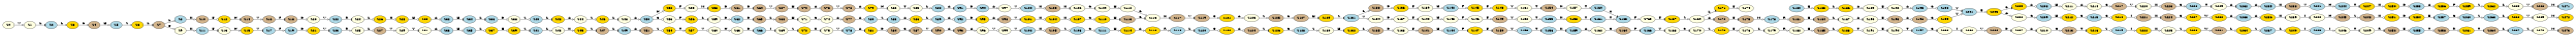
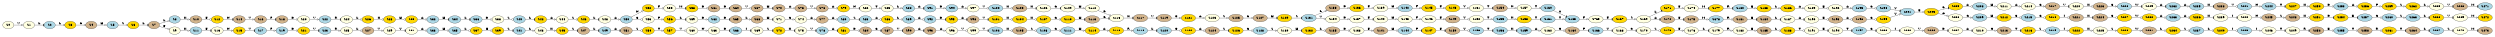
  strict digraph {
    fontname="DejaVu Serif"
    rankdir=LR
    node [fillcolor=lightyellow fontname="DejaVu Serif" style=filled]
    edge [arrowhead=tee fontname="DejaVu Serif"]
    S0
    S1
    S2 [fillcolor=lightblue]
    S3 [fillcolor=gold]
    S4 [fillcolor=tan]
    S5 [fillcolor=lightblue]
    S6 [fillcolor=gold]
    S7 [fillcolor=tan]
    S8 [fillcolor=lightblue]
    S9
    S10 [fillcolor=tan]
    S11 [fillcolor=lightblue]
    S12 [fillcolor=gold]
    S13
    S14 [fillcolor=tan]
    S15 [fillcolor=gold]
    S16 [fillcolor=tan]
    S17 [fillcolor=lightblue]
    S18 [fillcolor=tan]
    S19 [fillcolor=lightblue]
    S20
    S21 [fillcolor=gold]
    S22 [fillcolor=lightblue]
    S23 [fillcolor=lightblue]
    S24
    S25
    S26 [fillcolor=gold]
    S27 [fillcolor=tan]
    S28 [fillcolor=gold]
    S29
    S30 [fillcolor=gold]
    S31
    S32 [fillcolor=lightblue]
    S33 [fillcolor=lightblue]
    S34 [fillcolor=lightblue]
    S35 [fillcolor=lightblue]
    S36 [fillcolor=lightblue]
    S37 [fillcolor=gold]
    S38
    S39 [fillcolor=gold]
    S40 [fillcolor=lightblue]
    S41 [fillcolor=lightblue]
    S42 [fillcolor=gold]
    S43
    S44
    S45 [fillcolor=gold]
    S46 [fillcolor=gold]
    S47 [fillcolor=tan]
    S48
    S49 [fillcolor=lightblue]
    S50 [fillcolor=lightblue]
    S51 [fillcolor=tan]
    S52 [fillcolor=gold]
    S53
    S54 [fillcolor=gold]
    S55
    S56 [fillcolor=gold]
    S57 [fillcolor=gold]
    S58 [fillcolor=gold]
    S59
    S60
    S61 [fillcolor=tan]
    S62 [fillcolor=lightblue]
    S63
    S64 [fillcolor=tan]
    S65 [fillcolor=tan]
    S66 [fillcolor=lightblue]
    S67 [fillcolor=tan]
    S68 [fillcolor=tan]
    S69
    S70 [fillcolor=tan]
    S71
    S72 [fillcolor=gold]
    S73 [fillcolor=tan]
    S74
    S75
    S76 [fillcolor=tan]
    S77 [fillcolor=tan]
    S78 [fillcolor=lightblue]
    S79 [fillcolor=gold]
    S80 [fillcolor=lightblue]
    S81 [fillcolor=gold]
    S82
    S83 [fillcolor=lightblue]
    S84 [fillcolor=tan]
    S85
    S86 [fillcolor=gold]
    S87 [fillcolor=tan]
    S88 [fillcolor=lightblue]
    S89 [fillcolor=lightblue]
    S90 [fillcolor=tan]
    S91 [fillcolor=lightblue]
    S92 [fillcolor=lightblue]
    S93 [fillcolor=tan]
    S94 [fillcolor=lightblue]
    S95 [fillcolor=gold]
    S96
    S97
    S98 [fillcolor=tan]
    S99
    S100 [fillcolor=lightblue]
    S101 [fillcolor=gold]
    S102 [fillcolor=lightblue]
    S103 [fillcolor=tan]
    S104 [fillcolor=gold]
    S105 [fillcolor=tan]
    S106
    S107 [fillcolor=gold]
    S108 [fillcolor=lightblue]
    S109
    S110 [fillcolor=gold]
    S111 [fillcolor=lightblue]
    S112
    S113 [fillcolor=tan]
    S114 [fillcolor=gold]
    S115
    S116 [fillcolor=gold]
    S117 [fillcolor=tan]
    S118 [fillcolor=lightblue]
    S119 [fillcolor=tan]
    S120 [fillcolor=lightblue]
    S121 [fillcolor=gold]
    S122 [fillcolor=gold]
    S123
    S124 [fillcolor=tan]
    S125 [fillcolor=tan]
    S126 [fillcolor=gold]
    S127 [fillcolor=tan]
    S128 [fillcolor=lightblue]
    S129 [fillcolor=gold]
    S130
    S131 [fillcolor=lightblue]
    S132 [fillcolor=gold]
    S133 [fillcolor=tan]
    S134
    S135 [fillcolor=tan]
    S136 [fillcolor=gold]
    S137
    S138
    S139
    S140
    S141 [fillcolor=tan]
    S142 [fillcolor=lightblue]
    S143
    S144 [fillcolor=lightblue]
    S145 [fillcolor=gold]
    S146
    S147 [fillcolor=gold]
    S148 [fillcolor=gold]
    S149 [fillcolor=tan]
    S150 [fillcolor=tan]
    S151
    S152
    S153 [fillcolor=lightblue]
    S154 [fillcolor=tan]
    S155 [fillcolor=lightblue]
    S156 [fillcolor=lightblue]
    S157
    S158 [fillcolor=gold]
    S159 [fillcolor=lightblue]
    S160 [fillcolor=lightblue]
    S161 [fillcolor=lightblue]
    S162
    S163 [fillcolor=lightblue]
    S164 [fillcolor=tan]
    n166 [label=S765]
    S166 [fillcolor=lightblue]
    S167 [fillcolor=gold]
    S168
    S169
    S170
    S171 [fillcolor=gold]
    S172 [fillcolor=tan]
    S173 [fillcolor=gold]
    S174
    S175 [fillcolor=tan]
    S176
-   S178 [fillcolor=lightblue]
+   S177 [fillcolor=gold]
+   S178 [fillcolor=lightblue label=S678]
    S179
    S180 [fillcolor=lightblue]
    S181 [fillcolor=tan]
    S182
    S183 [fillcolor=gold]
    S184 [fillcolor=tan]
    S185 [fillcolor=tan]
    S186 [fillcolor=gold]
    S187
    S188 [fillcolor=gold]
    S189
    S190
    S191
    S192
    S193 [fillcolor=tan]
    S194
    S195 [fillcolor=lightblue]
    S196 [fillcolor=tan]
    S197 [fillcolor=lightblue]
    S198 [fillcolor=lightblue]
    S199 [fillcolor=gold]
    S200
    S201 [fillcolor=lightblue]
    S202
    S203 [fillcolor=gold]
    S204 [fillcolor=tan]
    S205 [fillcolor=gold]
    S206
    S207
    S208 [fillcolor=lightblue]
    S209 [fillcolor=lightblue]
    S210
    S211
    S212 [fillcolor=gold]
    S213 [fillcolor=tan]
    S214
    S215 [fillcolor=lightblue]
    S216 [fillcolor=gold]
    S217 [fillcolor=tan]
    S218 [fillcolor=gold]
    S219 [fillcolor=lightblue]
    S220
    S221 [fillcolor=tan]
    S222 [fillcolor=gold]
    S223 [fillcolor=tan]
    S224 [fillcolor=tan]
    S225
    S226 [fillcolor=lightblue]
    S227 [fillcolor=gold]
    S228 [fillcolor=gold]
    S229
    S230 [fillcolor=gold]
    S231 [fillcolor=tan]
    S232 [fillcolor=lightblue]
    S233 [fillcolor=lightblue]
    S234 [fillcolor=gold]
    S235 [fillcolor=lightblue]
    S236 [fillcolor=gold]
    S237 [fillcolor=lightblue]
    S238 [fillcolor=tan]
    S239
    S240 [fillcolor=gold]
    S241 [fillcolor=lightblue]
    S242
    S243 [fillcolor=lightblue]
    S244 [fillcolor=lightblue]
    S245 [fillcolor=tan]
    S246
    S247 [fillcolor=gold]
    S248 [fillcolor=tan]
    S249
    S250 [fillcolor=gold]
    S251 [fillcolor=gold]
    S252 [fillcolor=tan]
    S253 [fillcolor=lightblue]
    S254 [fillcolor=gold]
    S255 [fillcolor=lightblue]
    S256 [fillcolor=gold]
    S257 [fillcolor=lightblue]
    S258 [fillcolor=tan]
    S259 [fillcolor=gold]
    S260 [fillcolor=lightblue]
    S261 [fillcolor=gold]
    S262 [fillcolor=gold]
    S263 [fillcolor=lightblue]
    S264 [fillcolor=tan]
    S265
    S266 [fillcolor=gold]
    S267 [fillcolor=lightblue]
    S268 [fillcolor=tan]
    S269
    S270
    S271 [fillcolor=lightblue]
    S272 [fillcolor=gold]
    S273 [fillcolor=tan]
    S0 -> S1 [arrowhead=onormal label=V]
    S1 -> S2 [label=L]
    S2 -> S3 [arrowhead=odot label=L]
    S3 -> S4 [arrowhead=odot label=C]
    S4 -> S5 [arrowhead=onormal label=H]
    S5 -> S6 [arrowhead=odot label=S]
    S6 -> S7 [label=L]
    S7 -> S8 [arrowhead=odot label=L]
    S7 -> S9 [arrowhead=odot label=F]
    S8 -> S10 [arrowhead=onormal label=K]
    S9 -> S11 [arrowhead=onormal label=K]
    S10 -> S12 [arrowhead=odot label=F]
    S11 -> S13 [label=F]
    S12 -> S14 [label=N]
    S13 -> S15 [arrowhead=onormal label=N]
    S14 -> S16 [arrowhead=onormal label=V]
    S15 -> S17 [label=V]
    S16 -> S18 [label=P]
    S17 -> S19 [arrowhead=onormal label=P]
    S18 -> S20 [arrowhead=odot label=D]
    S19 -> S21 [arrowhead=odot label=D]
    S20 -> S22 [arrowhead=onormal label=V]
    S21 -> S23 [label=V]
    S22 -> S24 [label=R]
    S23 -> S25 [arrowhead=onormal label=R]
    S24 -> S26 [arrowhead=odot label=L]
    S25 -> S27 [arrowhead=odot label=L]
    S26 -> S28 [arrowhead=odot label=K]
    S27 -> S29 [arrowhead=onormal label=V]
    S28 -> S30 [arrowhead=odot label=H]
    S29 -> S31 [label=Y]
    S30 -> S32 [arrowhead=odot label=A]
    S31 -> S33 [arrowhead=odot label=A]
    S32 -> S34 [label=H]
    S33 -> S35 [arrowhead=odot label=H]
    S34 -> S36 [label=L]
    S35 -> S37 [arrowhead=odot label=L]
    S36 -> S38 [arrowhead=odot label=D]
    S37 -> S39 [arrowhead=odot label=E]
    S38 -> S40 [arrowhead=odot label=S]
    S39 -> S41 [label=S]
    S40 -> S42 [label=L]
    S41 -> S43 [arrowhead=onormal label=L]
    S42 -> S44 [arrowhead=onormal label=A]
    S43 -> S45 [arrowhead=onormal label=K]
    S44 -> S46 [arrowhead=odot label=S]
    S45 -> S47 [label=S]
    S46 -> S48 [label=L]
    S47 -> S49 [label=L]
    S48 -> S50 [arrowhead=onormal label=A]
    S49 -> S51 [label=A]
    S50 -> S52 [arrowhead=onormal label=N]
    S50 -> S53 [arrowhead=odot label=G]
    S51 -> S54 [arrowhead=odot label=S]
    S52 -> S55 [arrowhead=odot label=P]
    S53 -> S56 [arrowhead=onormal label=P]
    S54 -> S57 [arrowhead=onormal label=T]
    S55 -> S58 [label=M]
    S56 -> S59 [label=L]
    S57 -> S60 [arrowhead=odot label=V]
    S58 -> S61 [arrowhead=odot label=D]
    S59 -> S62 [arrowhead=onormal label=D]
    S60 -> S63 [arrowhead=onormal label=N]
    S61 -> S64 [label=D]
    S62 -> S65 [label=D]
    S63 -> S66 [label=D]
    S64 -> S67 [arrowhead=odot label=V]
    S65 -> S68 [arrowhead=onormal label=L]
    S66 -> S69 [label=I]
    S67 -> S70 [label=H]
    S68 -> S71 [label=H]
    S69 -> S72 [label=S]
    S70 -> S73 [arrowhead=odot label=A]
    S71 -> S74 [arrowhead=onormal label=G]
    S72 -> S75 [label=K]
    S73 -> S76 [arrowhead=onormal label=V]
    S74 -> S77 [arrowhead=onormal label=A]
    S75 -> S78 [label=V]
    S76 -> S79 [arrowhead=odot label=A]
    S77 -> S80 [arrowhead=odot label=A]
    S78 -> S81 [label=A]
    S79 -> S82 [label=N]
    S80 -> S83 [label=S]
    S81 -> S84 [arrowhead=odot label=D]
    S82 -> S85 [arrowhead=onormal label=T]
    S83 -> S86 [arrowhead=odot label=A]
    S84 -> S87 [label=G]
    S85 -> S88 [arrowhead=onormal label=L]
    S86 -> S89 [arrowhead=odot label=L]
    S87 -> S90 [label=V]
    S88 -> S91 [label=A]
    S89 -> S92 [arrowhead=odot label=A]
    S90 -> S93 [label=A]
    S91 -> S94 [arrowhead=onormal label=D]
    S92 -> S95 [label=D]
    S93 -> S96 [arrowhead=onormal label=A]
    S94 -> S97 [arrowhead=onormal label=A]
    S95 -> S98 [label=A]
    S96 -> S99 [arrowhead=odot label=V]
    S97 -> S100 [arrowhead=odot label=V]
    S98 -> S101 [label=V]
    S99 -> S102 [label=V]
    S100 -> S103 [arrowhead=odot label=K]
    S101 -> S104 [arrowhead=odot label=K]
    S102 -> S105 [arrowhead=odot label=K]
    S103 -> S106 [label=K]
    S104 -> S107 [arrowhead=odot label=K]
    S105 -> S108 [arrowhead=odot label=S]
    S106 -> S109 [label=G]
    S107 -> S110 [arrowhead=odot label=G]
    S108 -> S111 [arrowhead=odot label=G]
    S109 -> S112 [arrowhead=onormal label=H]
    S110 -> S113 [label=H]
    S111 -> S114 [arrowhead=onormal label=H]
    S112 -> S115 [arrowhead=odot label=G]
    S113 -> S115 [label=G]
    S114 -> S116 [arrowhead=onormal label=A]
    S115 -> S117 [label=K]
    S116 -> S118 [arrowhead=onormal label=R]
    S117 -> S119 [label=V]
    S118 -> S120 [label=L]
    S119 -> S121 [arrowhead=onormal label=Q]
    S120 -> S122 [arrowhead=odot label=Q]
    S121 -> S123 [arrowhead=onormal label=A]
    S122 -> S124 [arrowhead=odot label=A]
    S123 -> S125 [arrowhead=onormal label=S]
    S124 -> S126 [label=S]
    S125 -> S127 [arrowhead=odot label=G]
    S126 -> S128 [arrowhead=odot label=G]
    S127 -> S129 [label=H]
    S128 -> S130 [arrowhead=onormal label=S]
    S129 -> S131 [label=S]
    S130 -> S132 [label=H]
    S131 -> S133 [arrowhead=onormal label=L]
    S131 -> S134 [arrowhead=odot label=V]
    S132 -> S135 [arrowhead=odot label=L]
    S133 -> S136 [arrowhead=onormal label=D]
    S134 -> S137 [arrowhead=onormal label=D]
    S135 -> S138 [arrowhead=odot label=D]
    S136 -> S139 [arrowhead=odot label=F]
    S137 -> S140 [label=F]
    S138 -> S141 [arrowhead=onormal label=F]
    S139 -> S142 [arrowhead=odot label=H]
    S140 -> S143 [arrowhead=onormal label=H]
    S141 -> S144 [arrowhead=odot label=H]
    S142 -> S145 [arrowhead=onormal label=P]
    S143 -> S146 [arrowhead=onormal label=P]
    S144 -> S147 [label=P]
    S145 -> S148 [arrowhead=onormal label=F]
    S146 -> S149 [arrowhead=onormal label=F]
    S147 -> S150 [label=F]
    S148 -> S151 [arrowhead=onormal label=Y]
    S149 -> S152 [arrowhead=odot label=Y]
    S150 -> S153 [arrowhead=odot label=Y]
    S151 -> S154 [label=T]
    S152 -> S155 [arrowhead=onormal label=T]
    S153 -> S156 [label=T]
    S154 -> S157 [arrowhead=onormal label=K]
    S155 -> S158 [arrowhead=onormal label=K]
    S156 -> S159 [label=K]
    S157 -> S160 [arrowhead=odot label=T]
    S158 -> S161 [label=T]
    S159 -> S162 [arrowhead=onormal label=A]
    S160 -> S163 [label=T]
    S161 -> S163 [arrowhead=onormal label=T]
    S162 -> S164 [arrowhead=odot label=Q]
    S163 -> n166 [arrowhead=onormal label=P]
    S164 -> S166 [label=P]
    n166 -> S167 [label=F]
    S166 -> S168 [label=Y]
    S167 -> S169 [arrowhead=onormal label=S]
    S168 -> S170 [label=C]
    S169 -> S171 [label=L]
    S169 -> S172 [label=A]
    S170 -> S173 [arrowhead=odot label=S]
    S171 -> S174 [arrowhead=onormal label=F]
    S172 -> S175 [label=F]
    S173 -> S176 [arrowhead=onormal label=F]
+   S174 -> S177 [label=M]
    S175 -> S178 [arrowhead=onormal label=M]
    S176 -> S179 [label=L]
+   S177 -> S180 [label=R]
    S178 -> S181 [arrowhead=odot label=R]
    S179 -> S182 [arrowhead=onormal label=R]
    S180 -> S183 [arrowhead=onormal label=E]
    S181 -> S184 [label=E]
    S182 -> S185 [arrowhead=onormal label=E]
    S183 -> S186 [arrowhead=onormal label=L]
    S184 -> S187 [label=L]
    S185 -> S188 [arrowhead=odot label=L]
    S186 -> S189 [arrowhead=onormal label=A]
    S187 -> S190 [label=A]
    S188 -> S191 [arrowhead=odot label=T]
    S189 -> S192 [arrowhead=odot label=E]
    S190 -> S193 [arrowhead=odot label=E]
    S191 -> S194 [label=E]
    S192 -> S195 [arrowhead=onormal label=A]
    S193 -> S196 [arrowhead=odot label=A]
    S194 -> S197 [label=T]
    S195 -> S198 [arrowhead=odot label=G]
    S196 -> S199 [arrowhead=odot label=G]
    S197 -> S200 [label=G]
    S198 -> S201 [label=Y]
    S199 -> S201 [arrowhead=onormal label=Y]
    S200 -> S202 [label=I]
    S201 -> S203 [arrowhead=odot label=E]
    S202 -> S204 [arrowhead=onormal label=V]
    S203 -> S205 [label=G]
    S203 -> S206 [arrowhead=onormal label=A]
    S204 -> S207 [label=D]
    S205 -> S208 [arrowhead=odot label=A]
    S206 -> S209 [arrowhead=onormal label=G]
    S207 -> S210 [label=A]
    S208 -> S211 [arrowhead=onormal label=H]
    S209 -> S212 [arrowhead=odot label=H]
    S210 -> S213 [arrowhead=onormal label=Q]
    S211 -> S214 [arrowhead=onormal label=A]
    S212 -> S215 [arrowhead=odot label=G]
    S213 -> S216 [label=T]
    S214 -> S217 [arrowhead=onormal label=G]
    S215 -> S218 [arrowhead=odot label=G]
    S216 -> S219 [arrowhead=odot label=S]
    S217 -> S220 [label=V]
    S218 -> S221 [arrowhead=odot label=I]
    S219 -> S222 [arrowhead=onormal label=I]
    S220 -> S223 [arrowhead=odot label=K]
    S221 -> S224 [label=K]
    S222 -> S225 [arrowhead=onormal label=K]
    S223 -> S226 [arrowhead=onormal label=G]
    S224 -> S227 [arrowhead=odot label=G]
    S225 -> S228 [arrowhead=onormal label=S]
-   S226 -> S229 [label=T]
+   S226 -> S229 [label=W]
    S227 -> S230 [arrowhead=odot label=W]
    S228 -> S231 [arrowhead=onormal label=W]
    S229 -> S232 [label=A]
    S230 -> S233 [arrowhead=odot label=A]
    S231 -> S234 [arrowhead=odot label=L]
    S232 -> S235 [arrowhead=onormal label=A]
    S233 -> S236 [arrowhead=odot label=A]
    S234 -> S237 [arrowhead=odot label=S]
    S235 -> S238 [label=K]
    S236 -> S239 [label=K]
    S237 -> S240 [arrowhead=odot label=L]
    S238 -> S241 [arrowhead=odot label=V]
    S239 -> S242 [label=I]
    S240 -> S243 [arrowhead=odot label=I]
    S241 -> S244 [arrowhead=onormal label=N]
    S242 -> S245 [arrowhead=odot label=N]
    S243 -> S246 [arrowhead=onormal label=I]
    S244 -> S247 [label=T]
    S245 -> S248 [arrowhead=onormal label=S]
    S246 -> S249 [label=T]
    S247 -> S250 [arrowhead=onormal label=K]
    S248 -> S251 [arrowhead=odot label=K]
    S249 -> S252 [label=R]
    S250 -> S253 [arrowhead=odot label=D]
    S251 -> S254 [label=D]
    S252 -> S255 [arrowhead=odot label=E]
    S253 -> S256 [arrowhead=odot label=A]
    S254 -> S257 [label=E]
    S255 -> S258 [arrowhead=odot label=T]
    S256 -> S259 [arrowhead=onormal label=P]
    S257 -> S260 [arrowhead=odot label=G]
    S258 -> S261 [arrowhead=odot label=R]
    S259 -> S262 [arrowhead=onormal label=S]
    S260 -> S263 [arrowhead=onormal label=S]
    S261 -> S264 [label=T]
    S262 -> S265 [arrowhead=onormal label=L]
    S263 -> S266 [label=L]
    S264 -> S267 [label=L]
    S265 -> S268 [label=V]
    S266 -> S269 [label=V]
    S267 -> S270 [label=S]
    S268 -> S271 [label=M]
    S269 -> S272 [arrowhead=onormal label=M]
    S270 -> S273 [label=M]
  }
